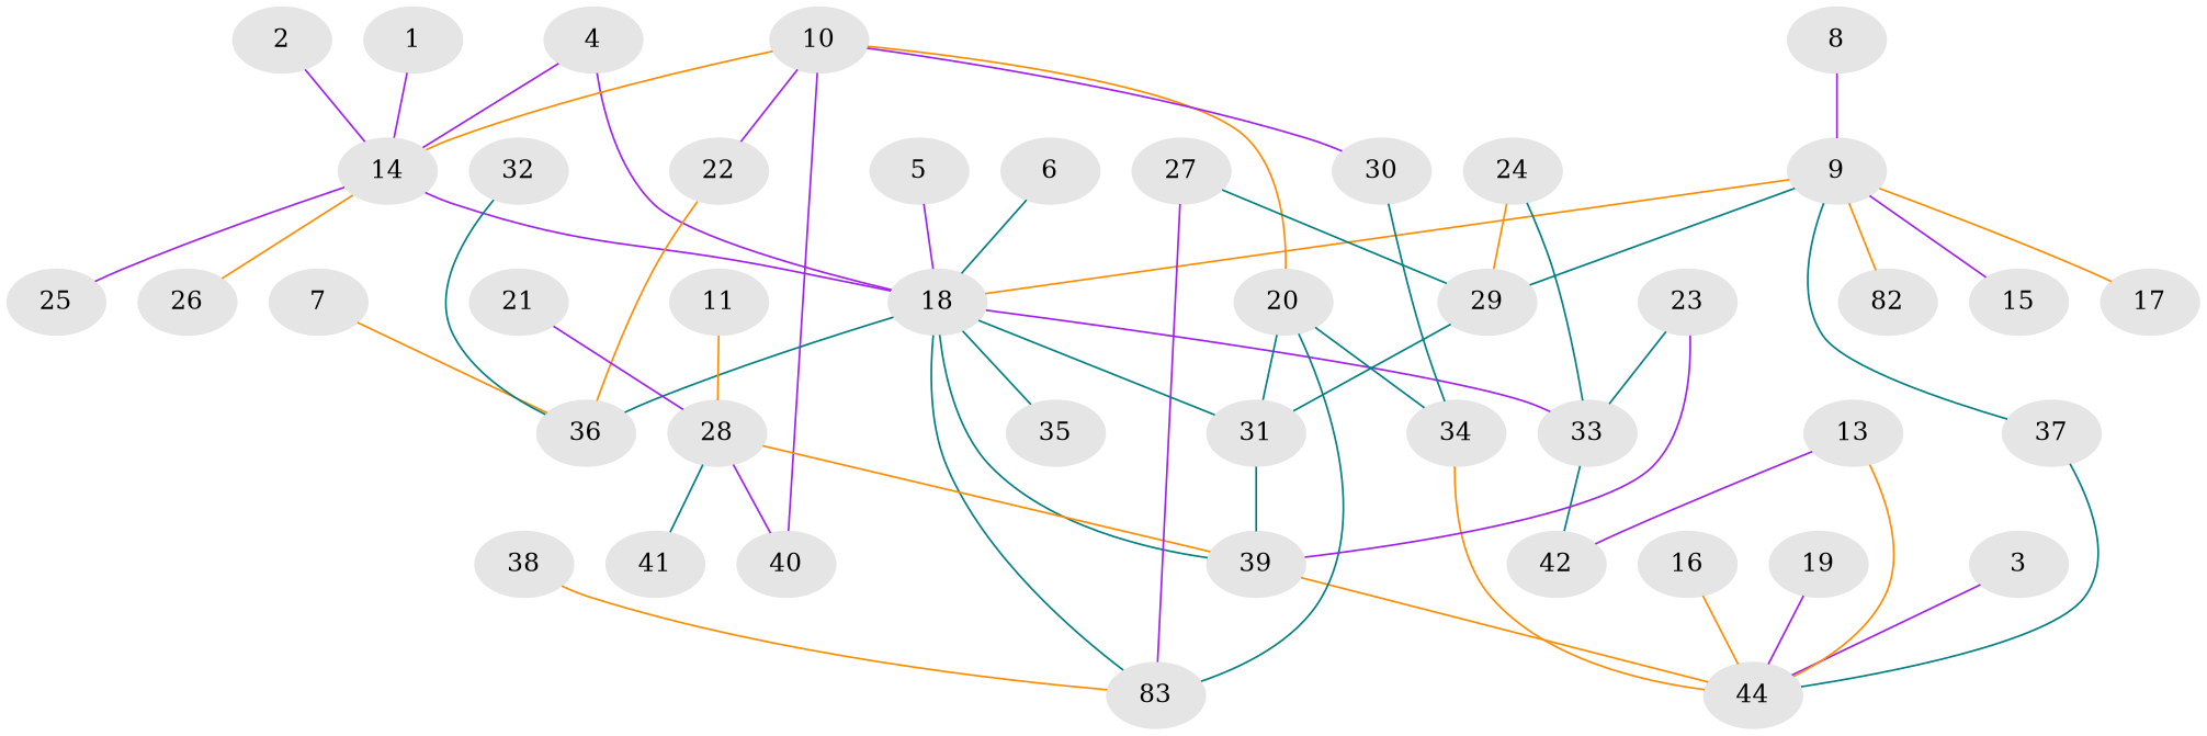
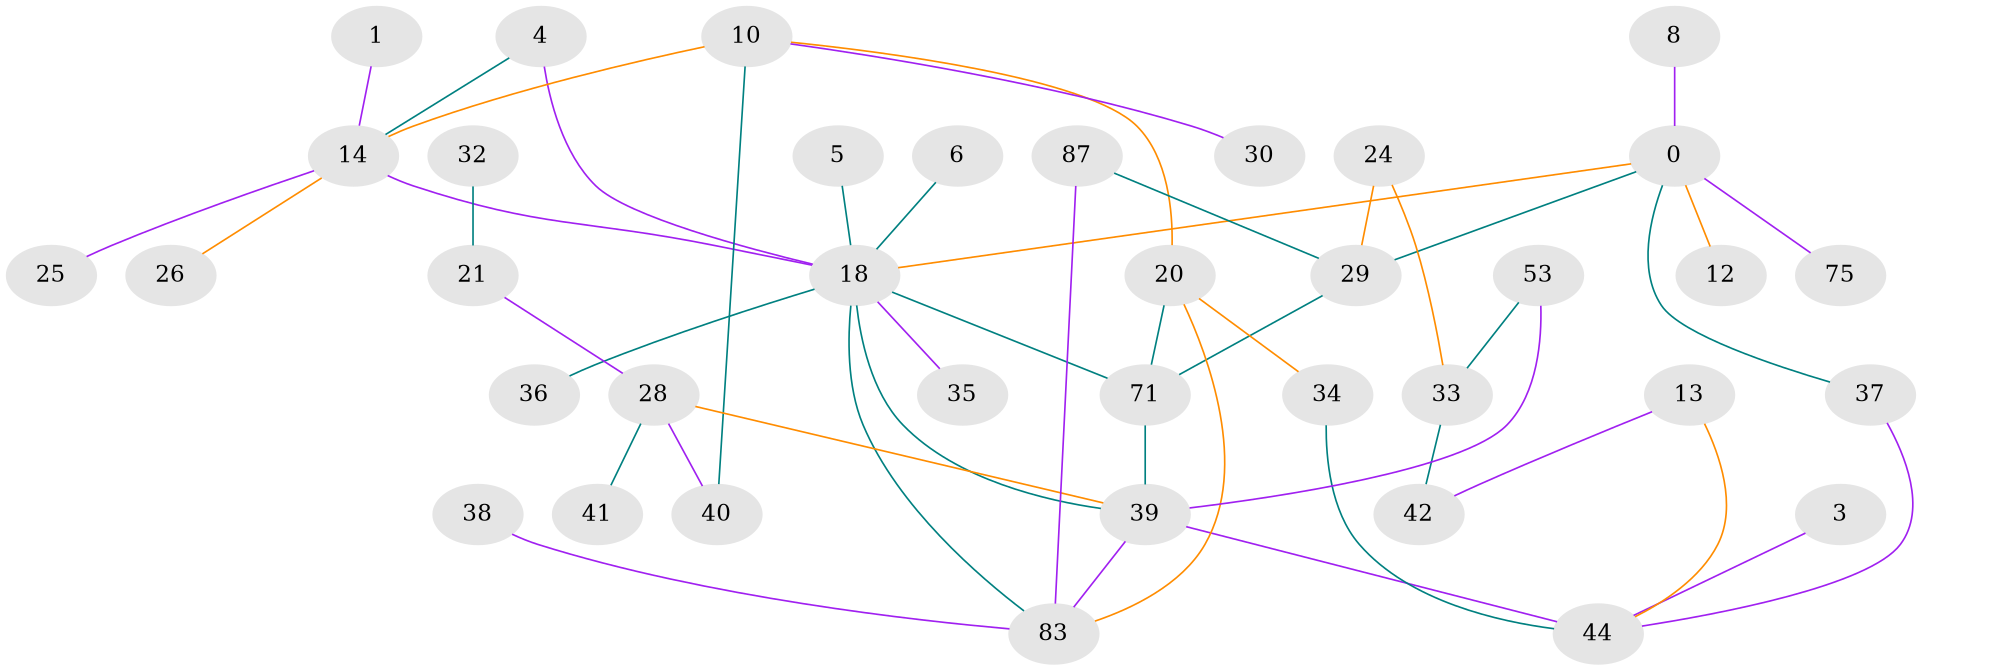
  graph {
    node [color=gray90 style=filled]
    edge [color=purple weight=1.0]
    1
    14
    18
    25
    26
-   2
    3
    44
    4
    36
-   31
+   31 [label=71]
    33
    35
    39
    n15 [label=83]
    5
    6
-   7
    8
-   9
-   12 [label=82]
-   15
-   17
+   9 [label=0]
+   12
+   15 [label=75]
    29
    37
    10
    20
-   22
    30
    40
    34
-   11
    28
    41
    13
    42
    24
-   16
-   19
    21
-   23
-   27
+   23 [label=53]
+   27 [label=87]
    32
    38
    1 -- 14
    14 -- 18
    14 -- 25
    14 -- 26 [color=darkorange]
    18 -- 36 [color=teal weight=2.0]
    18 -- 31 [color=teal]
-   18 -- 33
-   18 -- 35 [color=teal]
+   18 -- 35
    18 -- 39 [color=teal]
    18 -- n15 [color=teal]
-   2 -- 14
    3 -- 44
-   4 -- 14
+   4 -- 14 [color=teal]
    4 -- 18
    31 -- 39 [color=teal]
    33 -- 42 [color=teal]
-   39 -- 44 [color=darkorange]
-   5 -- 18
+   39 -- 44
+   39 -- n15
+   5 -- 18 [color=teal]
    6 -- 18 [color=teal]
-   7 -- 36 [color=darkorange]
    8 -- 9
    9 -- 18 [color=darkorange]
    9 -- 12 [color=darkorange]
    9 -- 15
-   9 -- 17 [color=darkorange]
    9 -- 29 [color=teal]
    9 -- 37 [color=teal]
    29 -- 31 [color=teal]
-   37 -- 44 [color=teal]
+   37 -- 44
    10 -- 14 [color=darkorange]
    10 -- 20 [color=darkorange]
-   10 -- 22
    10 -- 30
-   10 -- 40
+   10 -- 40 [color=teal]
    20 -- 31 [color=teal]
-   20 -- n15 [color=teal]
-   20 -- 34 [color=teal]
-   22 -- 36 [color=darkorange]
-   30 -- 34 [color=teal]
-   34 -- 44 [color=darkorange weight=2.0]
-   11 -- 28 [color=darkorange]
+   20 -- n15 [color=darkorange]
+   20 -- 34 [color=darkorange]
+   34 -- 44 [color=teal weight=2.0]
    28 -- 39 [color=darkorange]
    28 -- 40
    28 -- 41 [color=teal]
    13 -- 44 [color=darkorange]
    13 -- 42
-   24 -- 33 [color=teal]
+   24 -- 33 [color=darkorange]
    24 -- 29 [color=darkorange weight=2.0]
-   16 -- 44 [color=darkorange]
-   19 -- 44
    21 -- 28
    23 -- 33 [color=teal]
    23 -- 39
    27 -- n15
    27 -- 29 [color=teal]
-   32 -- 36 [color=teal]
-   38 -- n15 [color=darkorange]
+   32 -- 21 [color=teal]
+   38 -- n15
  }
